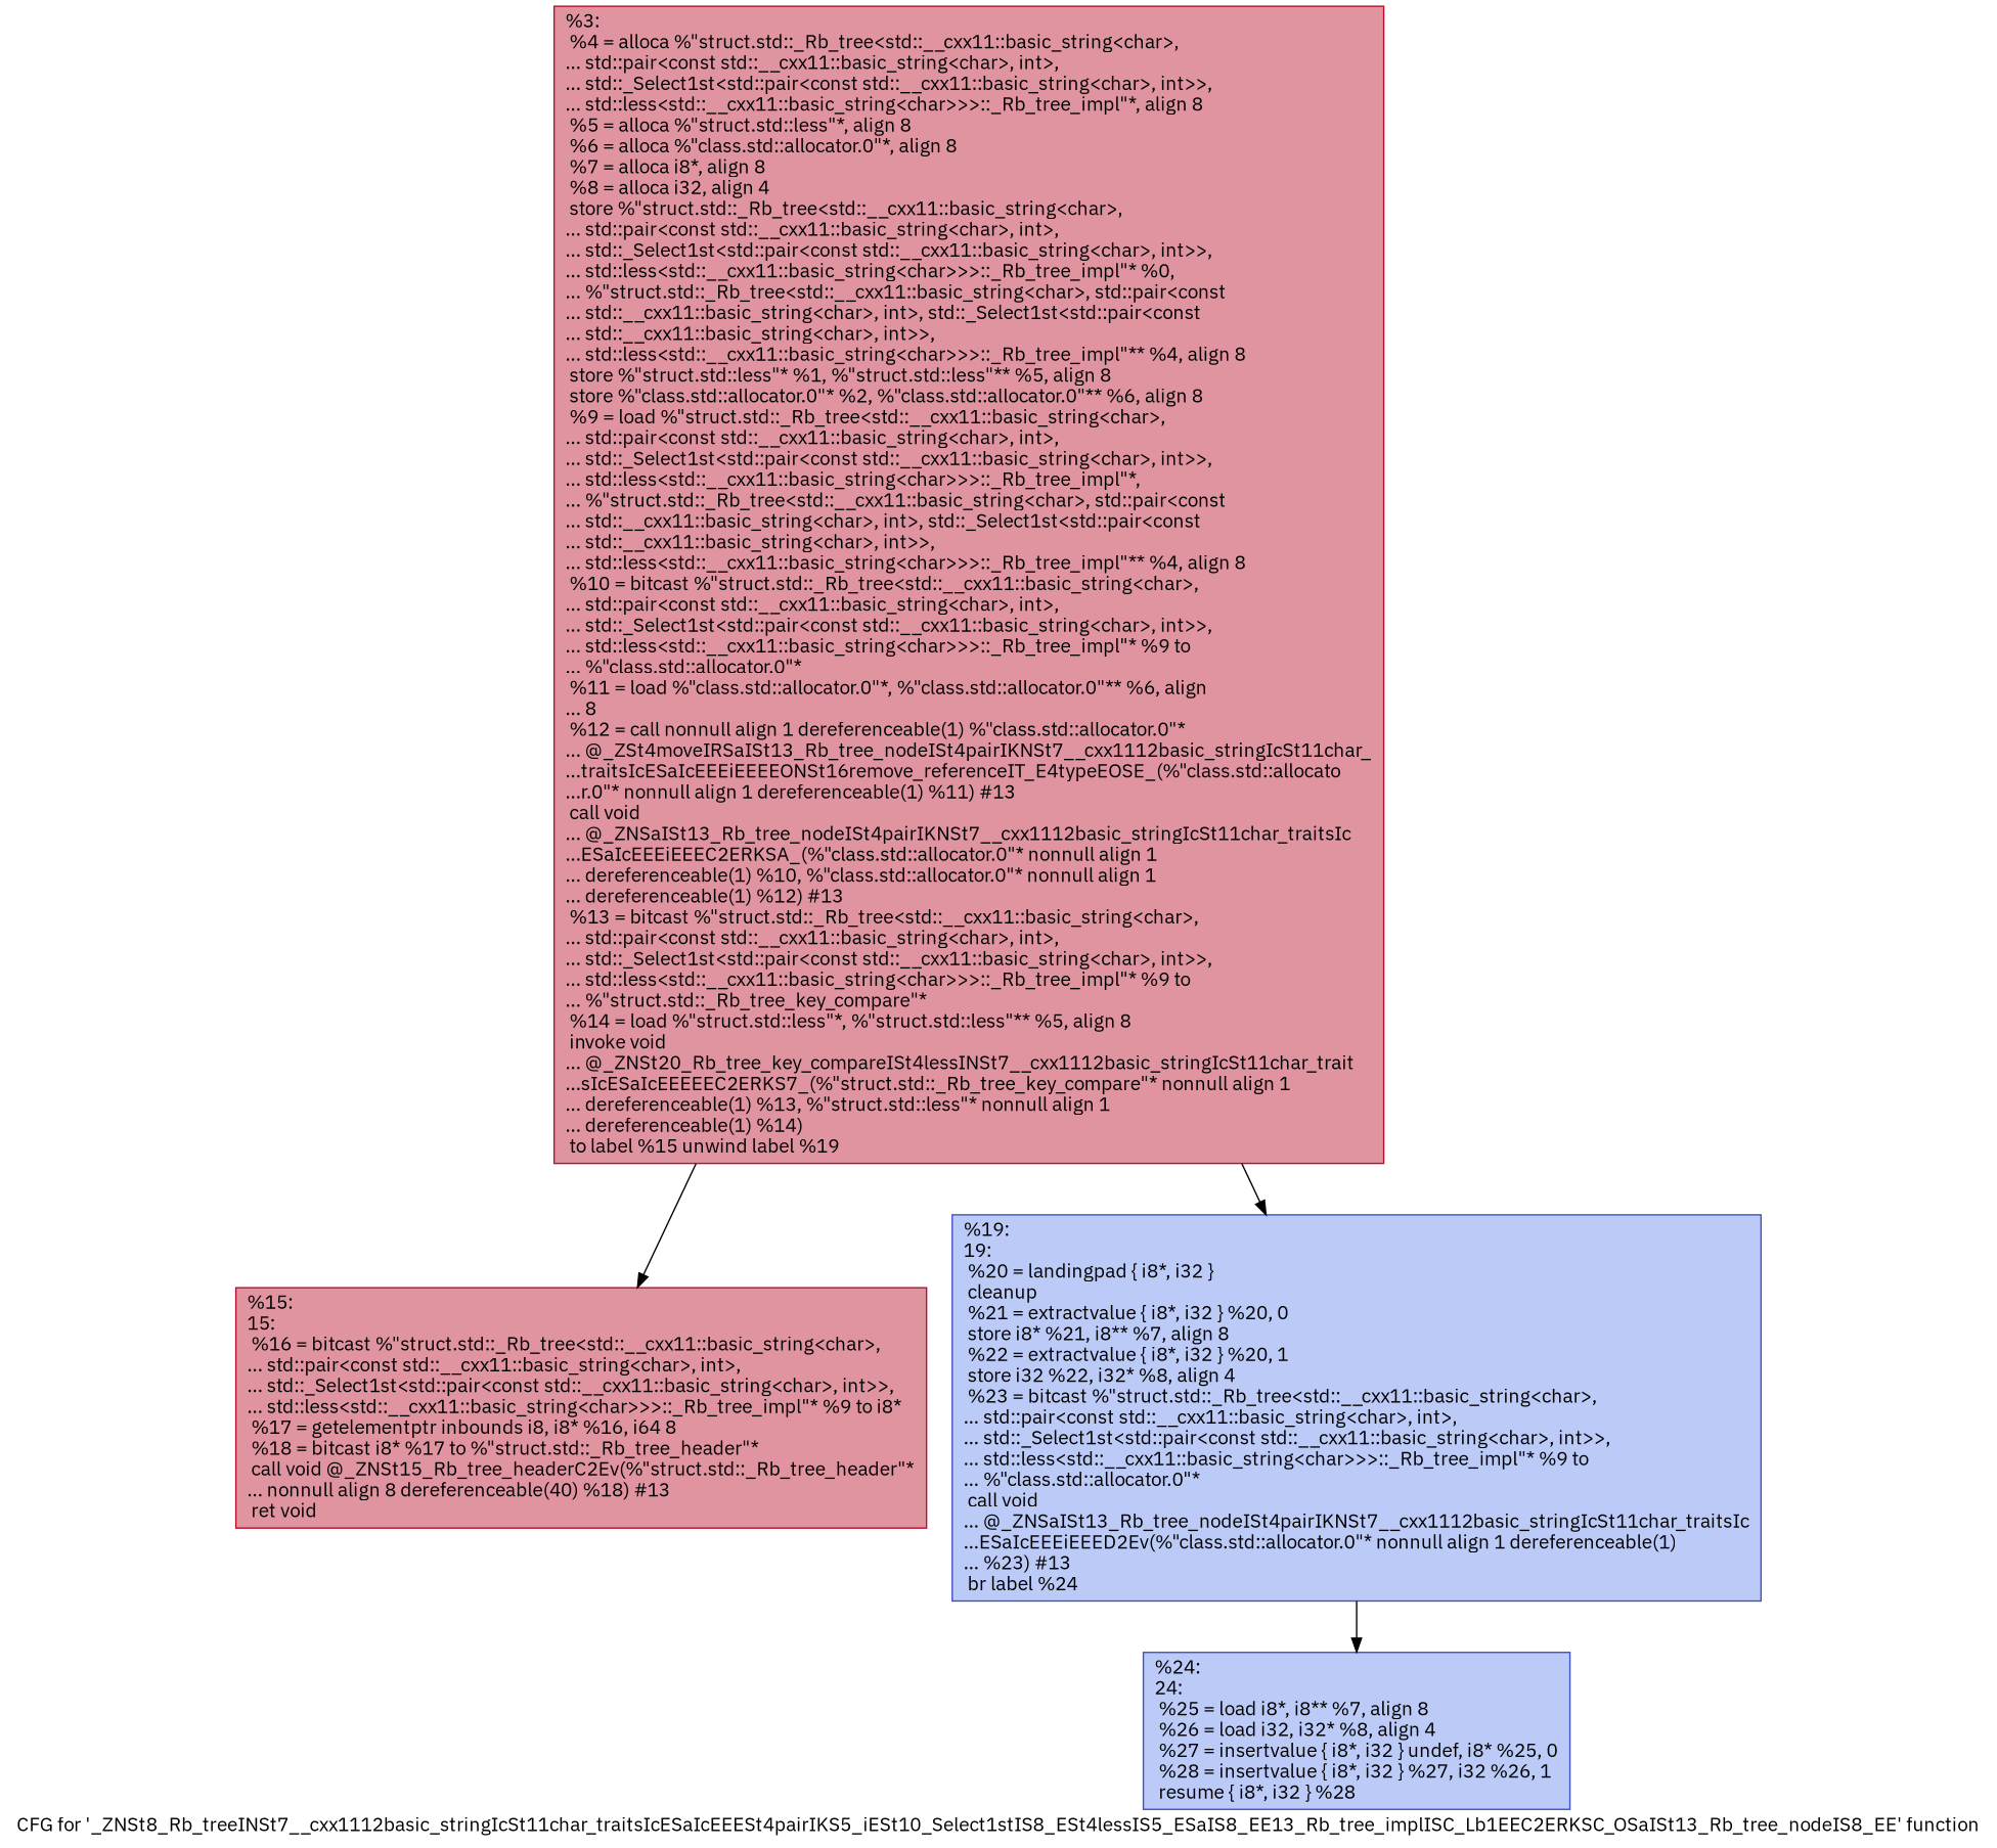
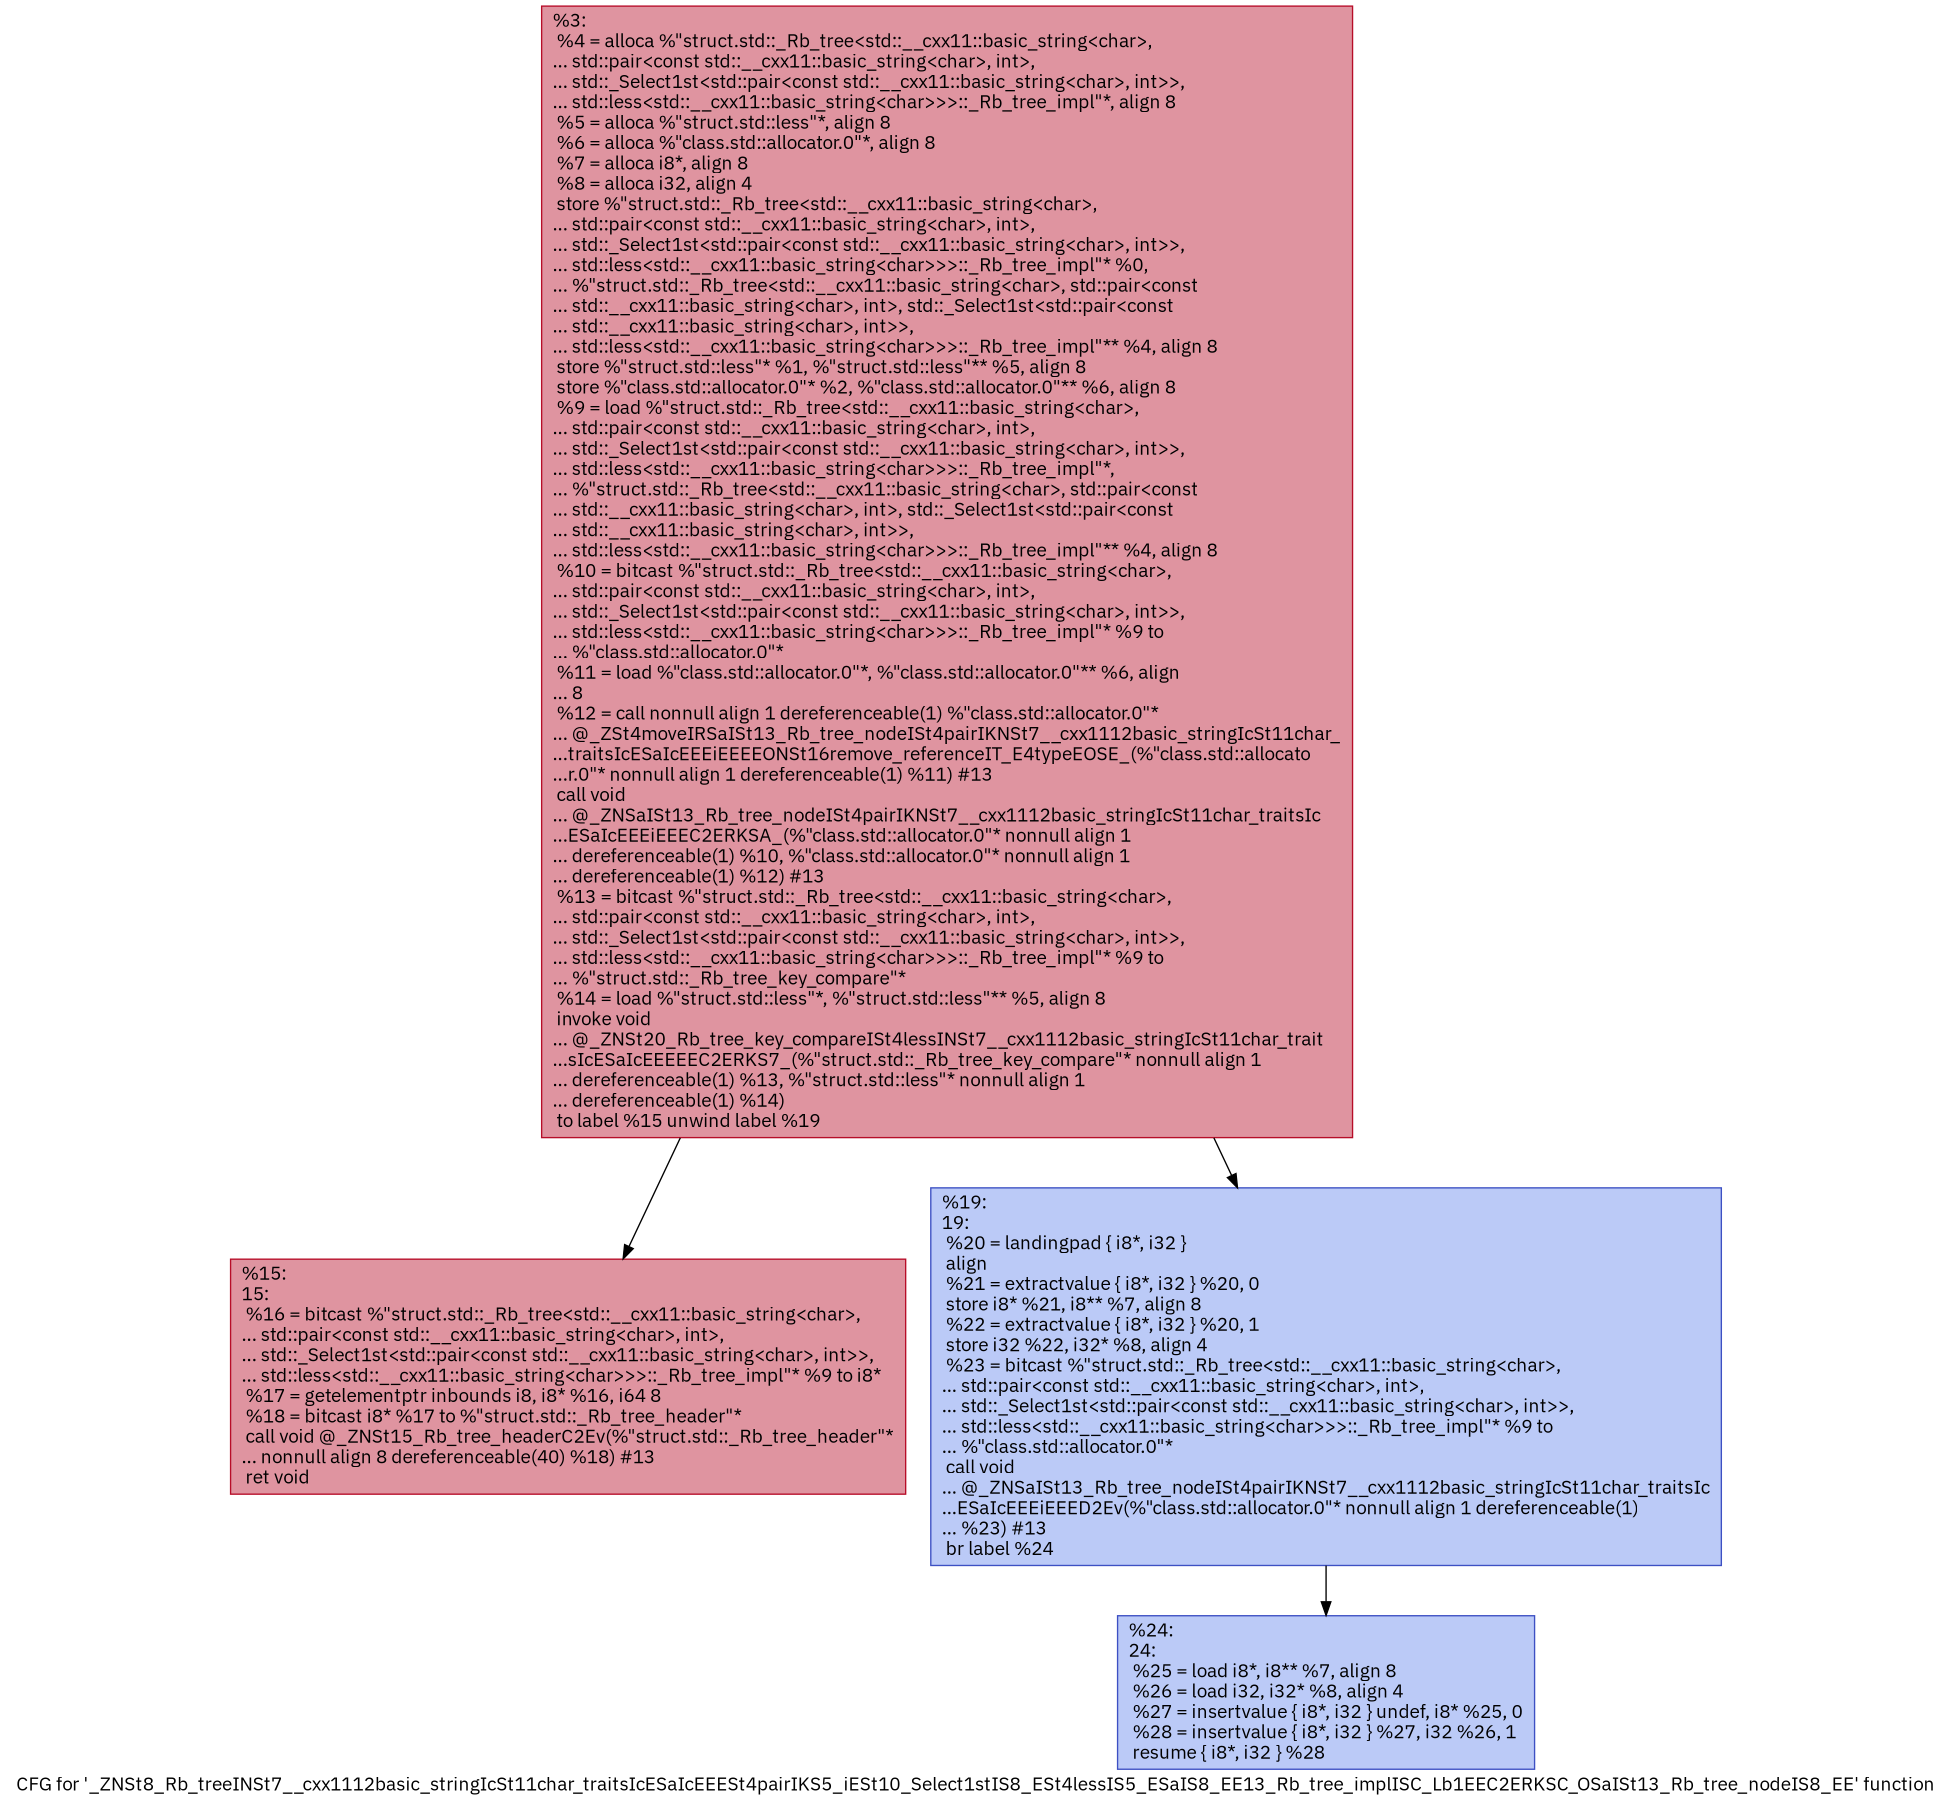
  digraph {
    label="CFG for '_ZNSt8_Rb_treeINSt7__cxx1112basic_stringIcSt11char_traitsIcESaIcEEESt4pairIKS5_iESt10_Select1stIS8_ESt4lessIS5_ESaIS8_EE13_Rb_tree_implISC_Lb1EEC2ERKSC_OSaISt13_Rb_tree_nodeIS8_EE' function"
    fontname="IBM Plex Sans"
    node [color="#b70d28ff" fillcolor="#b70d2870" shape=record style=filled fontname="IBM Plex Sans"]
    edge [fontname="IBM Plex Sans"]
    n1 [label="{%3:\l  %4 = alloca %\"struct.std::_Rb_tree\<std::__cxx11::basic_string\<char\>,\l... std::pair\<const std::__cxx11::basic_string\<char\>, int\>,\l... std::_Select1st\<std::pair\<const std::__cxx11::basic_string\<char\>, int\>\>,\l... std::less\<std::__cxx11::basic_string\<char\>\>\>::_Rb_tree_impl\"*, align 8\l  %5 = alloca %\"struct.std::less\"*, align 8\l  %6 = alloca %\"class.std::allocator.0\"*, align 8\l  %7 = alloca i8*, align 8\l  %8 = alloca i32, align 4\l  store %\"struct.std::_Rb_tree\<std::__cxx11::basic_string\<char\>,\l... std::pair\<const std::__cxx11::basic_string\<char\>, int\>,\l... std::_Select1st\<std::pair\<const std::__cxx11::basic_string\<char\>, int\>\>,\l... std::less\<std::__cxx11::basic_string\<char\>\>\>::_Rb_tree_impl\"* %0,\l... %\"struct.std::_Rb_tree\<std::__cxx11::basic_string\<char\>, std::pair\<const\l... std::__cxx11::basic_string\<char\>, int\>, std::_Select1st\<std::pair\<const\l... std::__cxx11::basic_string\<char\>, int\>\>,\l... std::less\<std::__cxx11::basic_string\<char\>\>\>::_Rb_tree_impl\"** %4, align 8\l  store %\"struct.std::less\"* %1, %\"struct.std::less\"** %5, align 8\l  store %\"class.std::allocator.0\"* %2, %\"class.std::allocator.0\"** %6, align 8\l  %9 = load %\"struct.std::_Rb_tree\<std::__cxx11::basic_string\<char\>,\l... std::pair\<const std::__cxx11::basic_string\<char\>, int\>,\l... std::_Select1st\<std::pair\<const std::__cxx11::basic_string\<char\>, int\>\>,\l... std::less\<std::__cxx11::basic_string\<char\>\>\>::_Rb_tree_impl\"*,\l... %\"struct.std::_Rb_tree\<std::__cxx11::basic_string\<char\>, std::pair\<const\l... std::__cxx11::basic_string\<char\>, int\>, std::_Select1st\<std::pair\<const\l... std::__cxx11::basic_string\<char\>, int\>\>,\l... std::less\<std::__cxx11::basic_string\<char\>\>\>::_Rb_tree_impl\"** %4, align 8\l  %10 = bitcast %\"struct.std::_Rb_tree\<std::__cxx11::basic_string\<char\>,\l... std::pair\<const std::__cxx11::basic_string\<char\>, int\>,\l... std::_Select1st\<std::pair\<const std::__cxx11::basic_string\<char\>, int\>\>,\l... std::less\<std::__cxx11::basic_string\<char\>\>\>::_Rb_tree_impl\"* %9 to\l... %\"class.std::allocator.0\"*\l  %11 = load %\"class.std::allocator.0\"*, %\"class.std::allocator.0\"** %6, align\l... 8\l  %12 = call nonnull align 1 dereferenceable(1) %\"class.std::allocator.0\"*\l... @_ZSt4moveIRSaISt13_Rb_tree_nodeISt4pairIKNSt7__cxx1112basic_stringIcSt11char_\l...traitsIcESaIcEEEiEEEEONSt16remove_referenceIT_E4typeEOSE_(%\"class.std::allocato\l...r.0\"* nonnull align 1 dereferenceable(1) %11) #13\l  call void\l... @_ZNSaISt13_Rb_tree_nodeISt4pairIKNSt7__cxx1112basic_stringIcSt11char_traitsIc\l...ESaIcEEEiEEEC2ERKSA_(%\"class.std::allocator.0\"* nonnull align 1\l... dereferenceable(1) %10, %\"class.std::allocator.0\"* nonnull align 1\l... dereferenceable(1) %12) #13\l  %13 = bitcast %\"struct.std::_Rb_tree\<std::__cxx11::basic_string\<char\>,\l... std::pair\<const std::__cxx11::basic_string\<char\>, int\>,\l... std::_Select1st\<std::pair\<const std::__cxx11::basic_string\<char\>, int\>\>,\l... std::less\<std::__cxx11::basic_string\<char\>\>\>::_Rb_tree_impl\"* %9 to\l... %\"struct.std::_Rb_tree_key_compare\"*\l  %14 = load %\"struct.std::less\"*, %\"struct.std::less\"** %5, align 8\l  invoke void\l... @_ZNSt20_Rb_tree_key_compareISt4lessINSt7__cxx1112basic_stringIcSt11char_trait\l...sIcESaIcEEEEEC2ERKS7_(%\"struct.std::_Rb_tree_key_compare\"* nonnull align 1\l... dereferenceable(1) %13, %\"struct.std::less\"* nonnull align 1\l... dereferenceable(1) %14)\l          to label %15 unwind label %19\l}"]
    n2 [label="{%15:\l15:                                               \l  %16 = bitcast %\"struct.std::_Rb_tree\<std::__cxx11::basic_string\<char\>,\l... std::pair\<const std::__cxx11::basic_string\<char\>, int\>,\l... std::_Select1st\<std::pair\<const std::__cxx11::basic_string\<char\>, int\>\>,\l... std::less\<std::__cxx11::basic_string\<char\>\>\>::_Rb_tree_impl\"* %9 to i8*\l  %17 = getelementptr inbounds i8, i8* %16, i64 8\l  %18 = bitcast i8* %17 to %\"struct.std::_Rb_tree_header\"*\l  call void @_ZNSt15_Rb_tree_headerC2Ev(%\"struct.std::_Rb_tree_header\"*\l... nonnull align 8 dereferenceable(40) %18) #13\l  ret void\l}"]
-   n3 [color="#3d50c3ff" fillcolor="#6687ed70" label="{%19:\l19:                                               \l  %20 = landingpad \{ i8*, i32 \}\l          cleanup\l  %21 = extractvalue \{ i8*, i32 \} %20, 0\l  store i8* %21, i8** %7, align 8\l  %22 = extractvalue \{ i8*, i32 \} %20, 1\l  store i32 %22, i32* %8, align 4\l  %23 = bitcast %\"struct.std::_Rb_tree\<std::__cxx11::basic_string\<char\>,\l... std::pair\<const std::__cxx11::basic_string\<char\>, int\>,\l... std::_Select1st\<std::pair\<const std::__cxx11::basic_string\<char\>, int\>\>,\l... std::less\<std::__cxx11::basic_string\<char\>\>\>::_Rb_tree_impl\"* %9 to\l... %\"class.std::allocator.0\"*\l  call void\l... @_ZNSaISt13_Rb_tree_nodeISt4pairIKNSt7__cxx1112basic_stringIcSt11char_traitsIc\l...ESaIcEEEiEEED2Ev(%\"class.std::allocator.0\"* nonnull align 1 dereferenceable(1)\l... %23) #13\l  br label %24\l}"]
+   n3 [color="#3d50c3ff" fillcolor="#6687ed70" label="{%19:\l19:                                               \l  %20 = landingpad \{ i8*, i32 \}\l          align\l  %21 = extractvalue \{ i8*, i32 \} %20, 0\l  store i8* %21, i8** %7, align 8\l  %22 = extractvalue \{ i8*, i32 \} %20, 1\l  store i32 %22, i32* %8, align 4\l  %23 = bitcast %\"struct.std::_Rb_tree\<std::__cxx11::basic_string\<char\>,\l... std::pair\<const std::__cxx11::basic_string\<char\>, int\>,\l... std::_Select1st\<std::pair\<const std::__cxx11::basic_string\<char\>, int\>\>,\l... std::less\<std::__cxx11::basic_string\<char\>\>\>::_Rb_tree_impl\"* %9 to\l... %\"class.std::allocator.0\"*\l  call void\l... @_ZNSaISt13_Rb_tree_nodeISt4pairIKNSt7__cxx1112basic_stringIcSt11char_traitsIc\l...ESaIcEEEiEEED2Ev(%\"class.std::allocator.0\"* nonnull align 1 dereferenceable(1)\l... %23) #13\l  br label %24\l}"]
    n4 [color="#3d50c3ff" fillcolor="#6687ed70" label="{%24:\l24:                                               \l  %25 = load i8*, i8** %7, align 8\l  %26 = load i32, i32* %8, align 4\l  %27 = insertvalue \{ i8*, i32 \} undef, i8* %25, 0\l  %28 = insertvalue \{ i8*, i32 \} %27, i32 %26, 1\l  resume \{ i8*, i32 \} %28\l}"]
    n1 -> n2
    n1 -> n3
    n3 -> n4
  }
